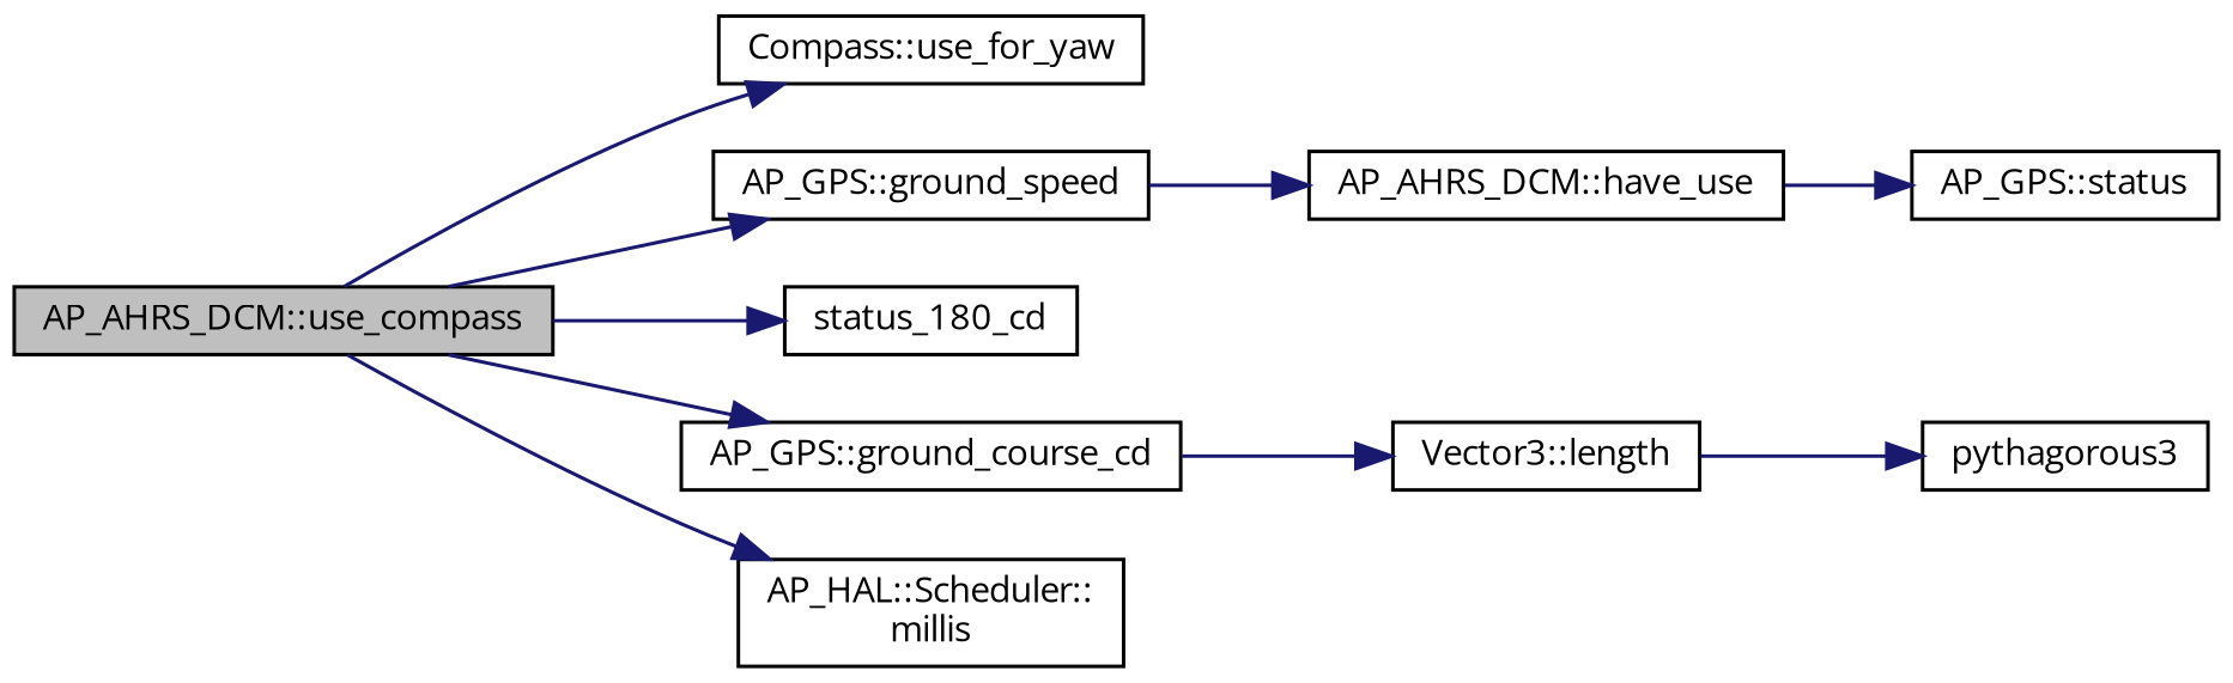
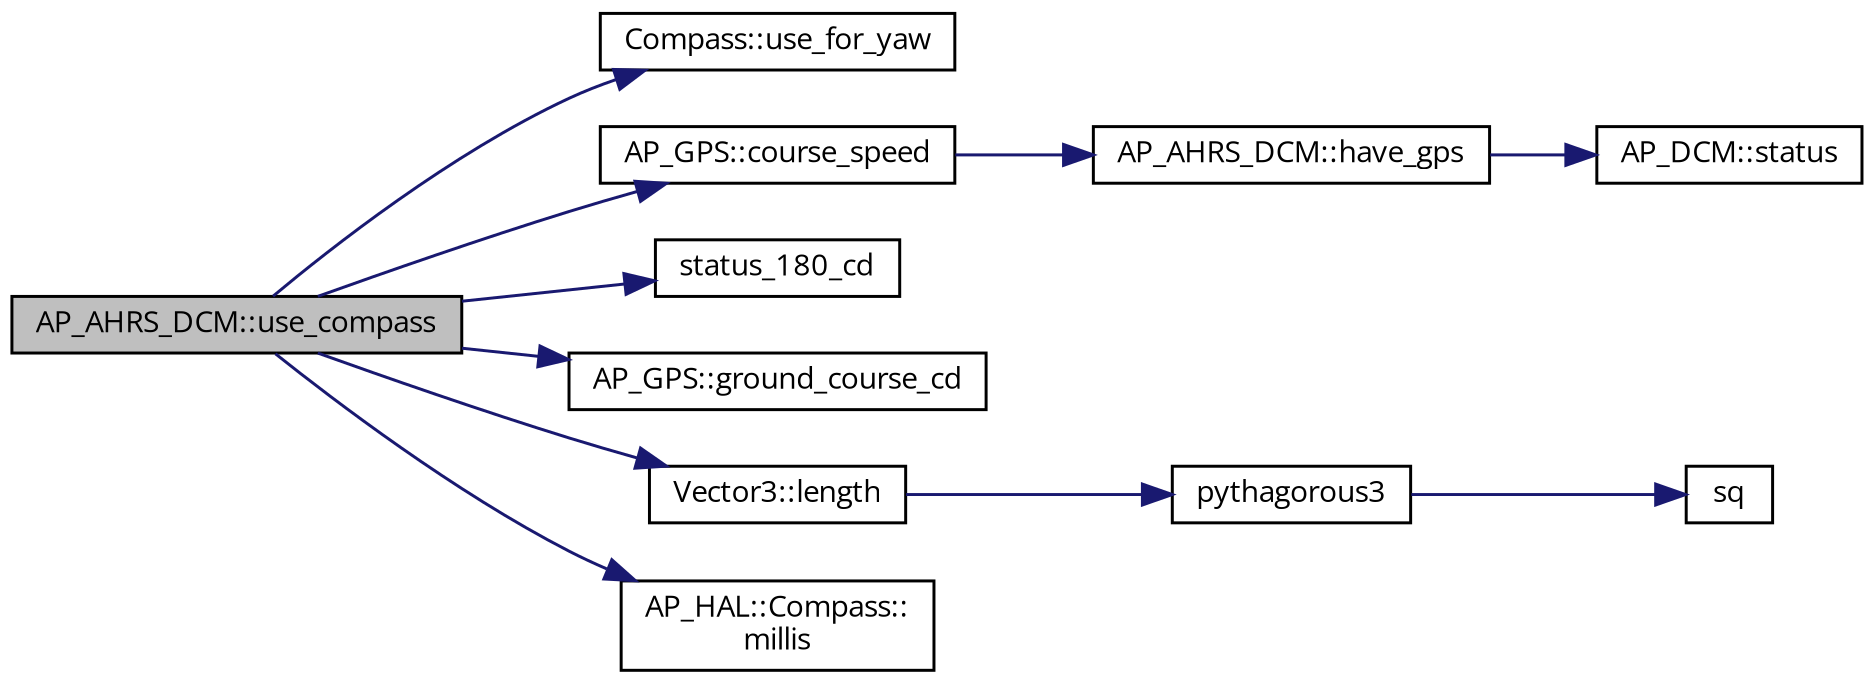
  digraph {
    fontname="Open Sans"
    rankdir=LR
    node [color=black fillcolor=white fontname="Open Sans" fontsize=10 shape=record style=filled]
    edge [color=midnightblue fontname="Open Sans" fontsize=10 labelfontname=Helvetica labelfontsize=10 style=solid]
    n1 [fillcolor=grey75 fontcolor=black height=0.2 label="AP_AHRS_DCM::use_compass" width=0.4]
    n2 [height=0.2 label="Compass::use_for_yaw" width=0.4]
-   n3 [height=0.2 label="AP_GPS::ground_speed" width=0.4]
+   n3 [height=0.2 label="AP_GPS::course_speed" width=0.4]
    n4 [height=0.2 label=status_180_cd width=0.4]
    n5 [height=0.2 label="AP_GPS::ground_course_cd" width=0.4]
    n6 [height=0.2 label="Vector3::length" width=0.4]
-   n7 [height=0.2 label="AP_HAL::Scheduler::\lmillis" width=0.4]
-   n8 [height=0.2 label="AP_AHRS_DCM::have_use" width=0.4]
-   n9 [height=0.2 label="AP_GPS::status" width=0.4]
+   n7 [height=0.2 label="AP_HAL::Compass::\lmillis" width=0.4]
+   n8 [height=0.2 label="AP_AHRS_DCM::have_gps" width=0.4]
+   n9 [height=0.2 label="AP_DCM::status" width=0.4]
    n10 [height=0.2 label=pythagorous3 width=0.4]
+   n11 [height=0.2 label=sq width=0.4]
    n1 -> n2
    n1 -> n3
    n1 -> n4
    n1 -> n5
-   n5 -> n6
+   n1 -> n6
    n1 -> n7
    n3 -> n8
    n6 -> n10
    n8 -> n9
+   n10 -> n11
  }
